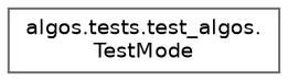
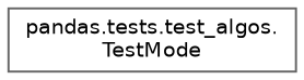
  digraph {
    rankdir=TB
-   n1 [color=grey40 fillcolor=white fontname=Helvetica fontsize=10 height=0.2 label="algos.tests.test_algos.\lTestMode" shape=box style=filled width=0.4]
+   n1 [color=grey40 fillcolor=white fontname=Helvetica fontsize=10 height=0.2 label="pandas.tests.test_algos.\lTestMode" shape=box style=filled width=0.4]
  }
